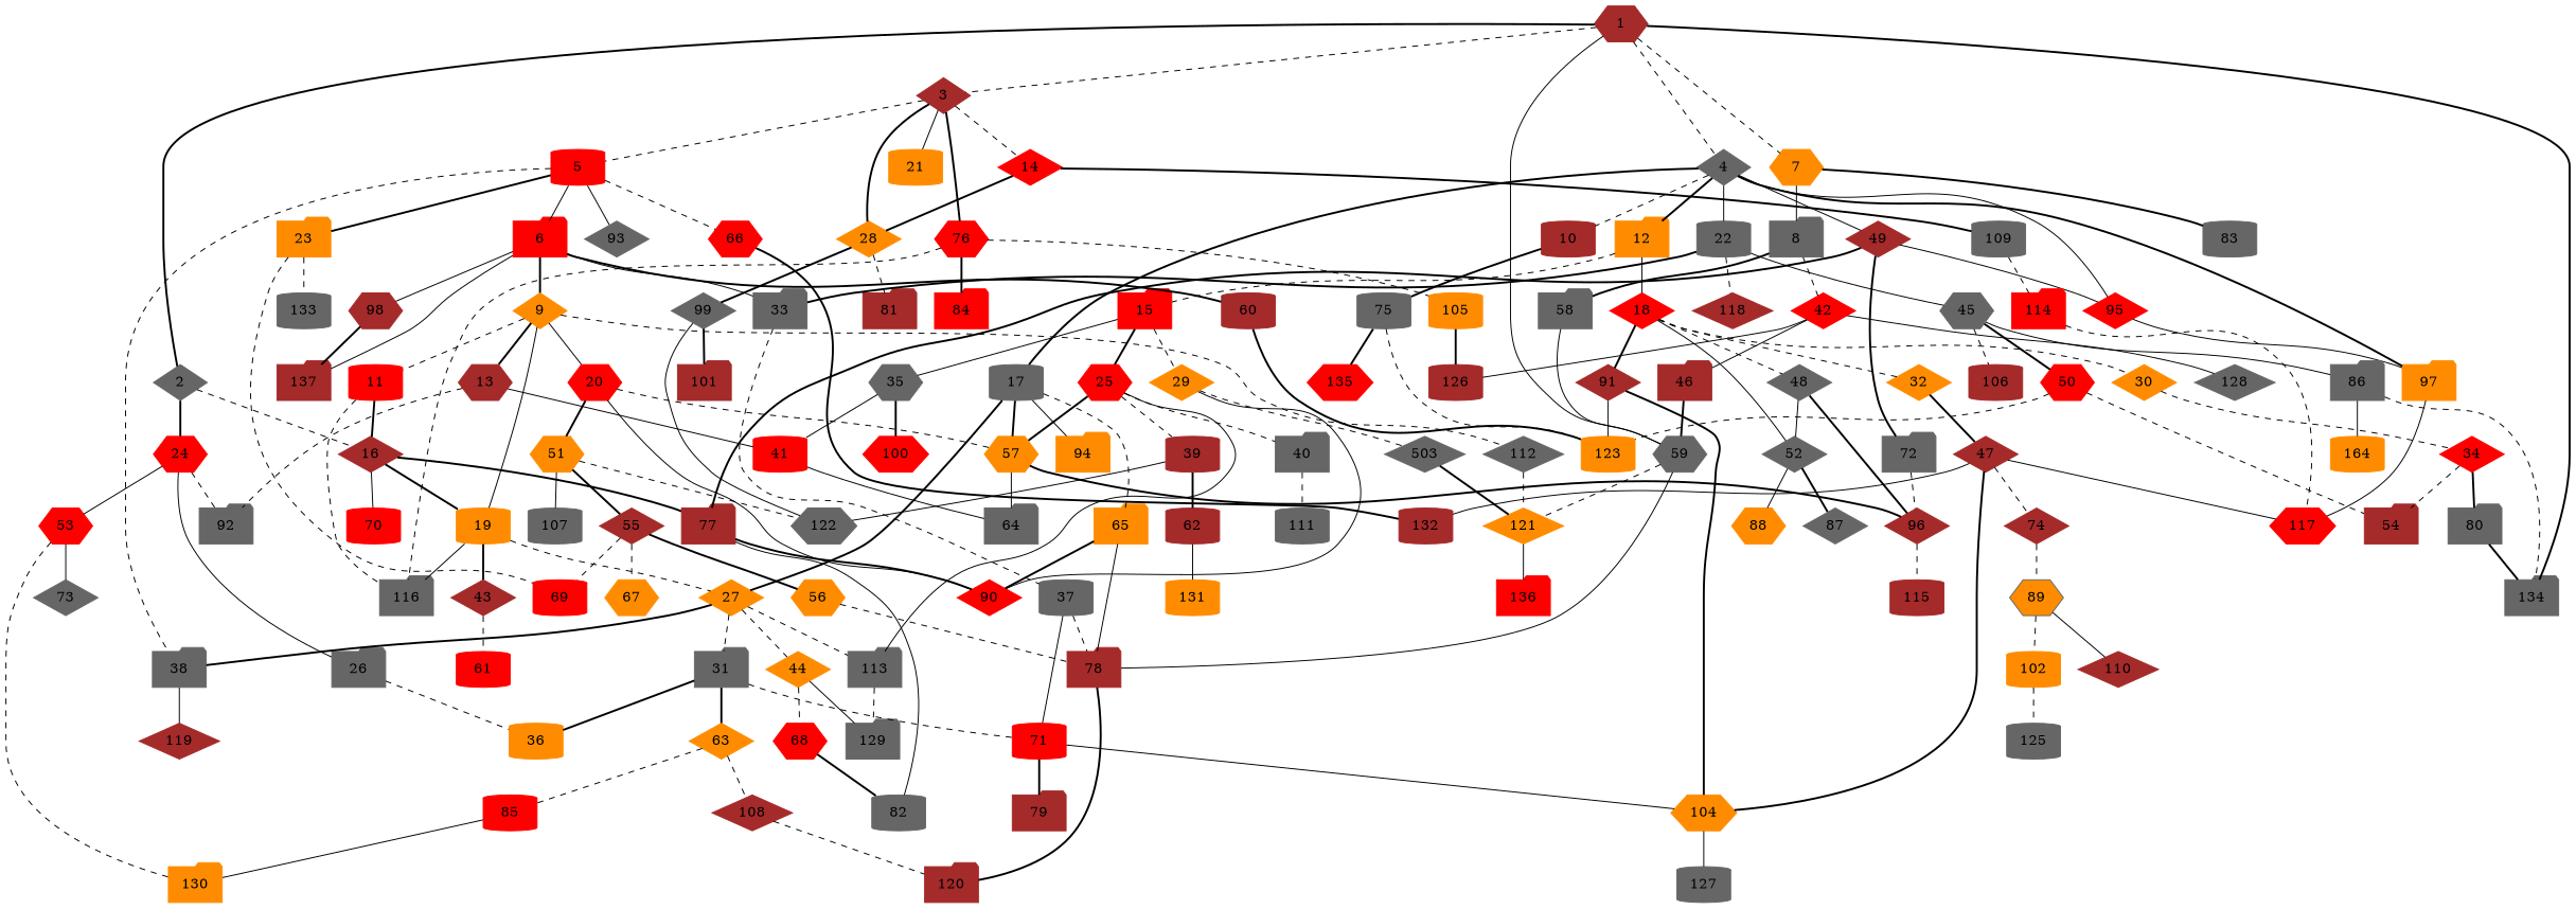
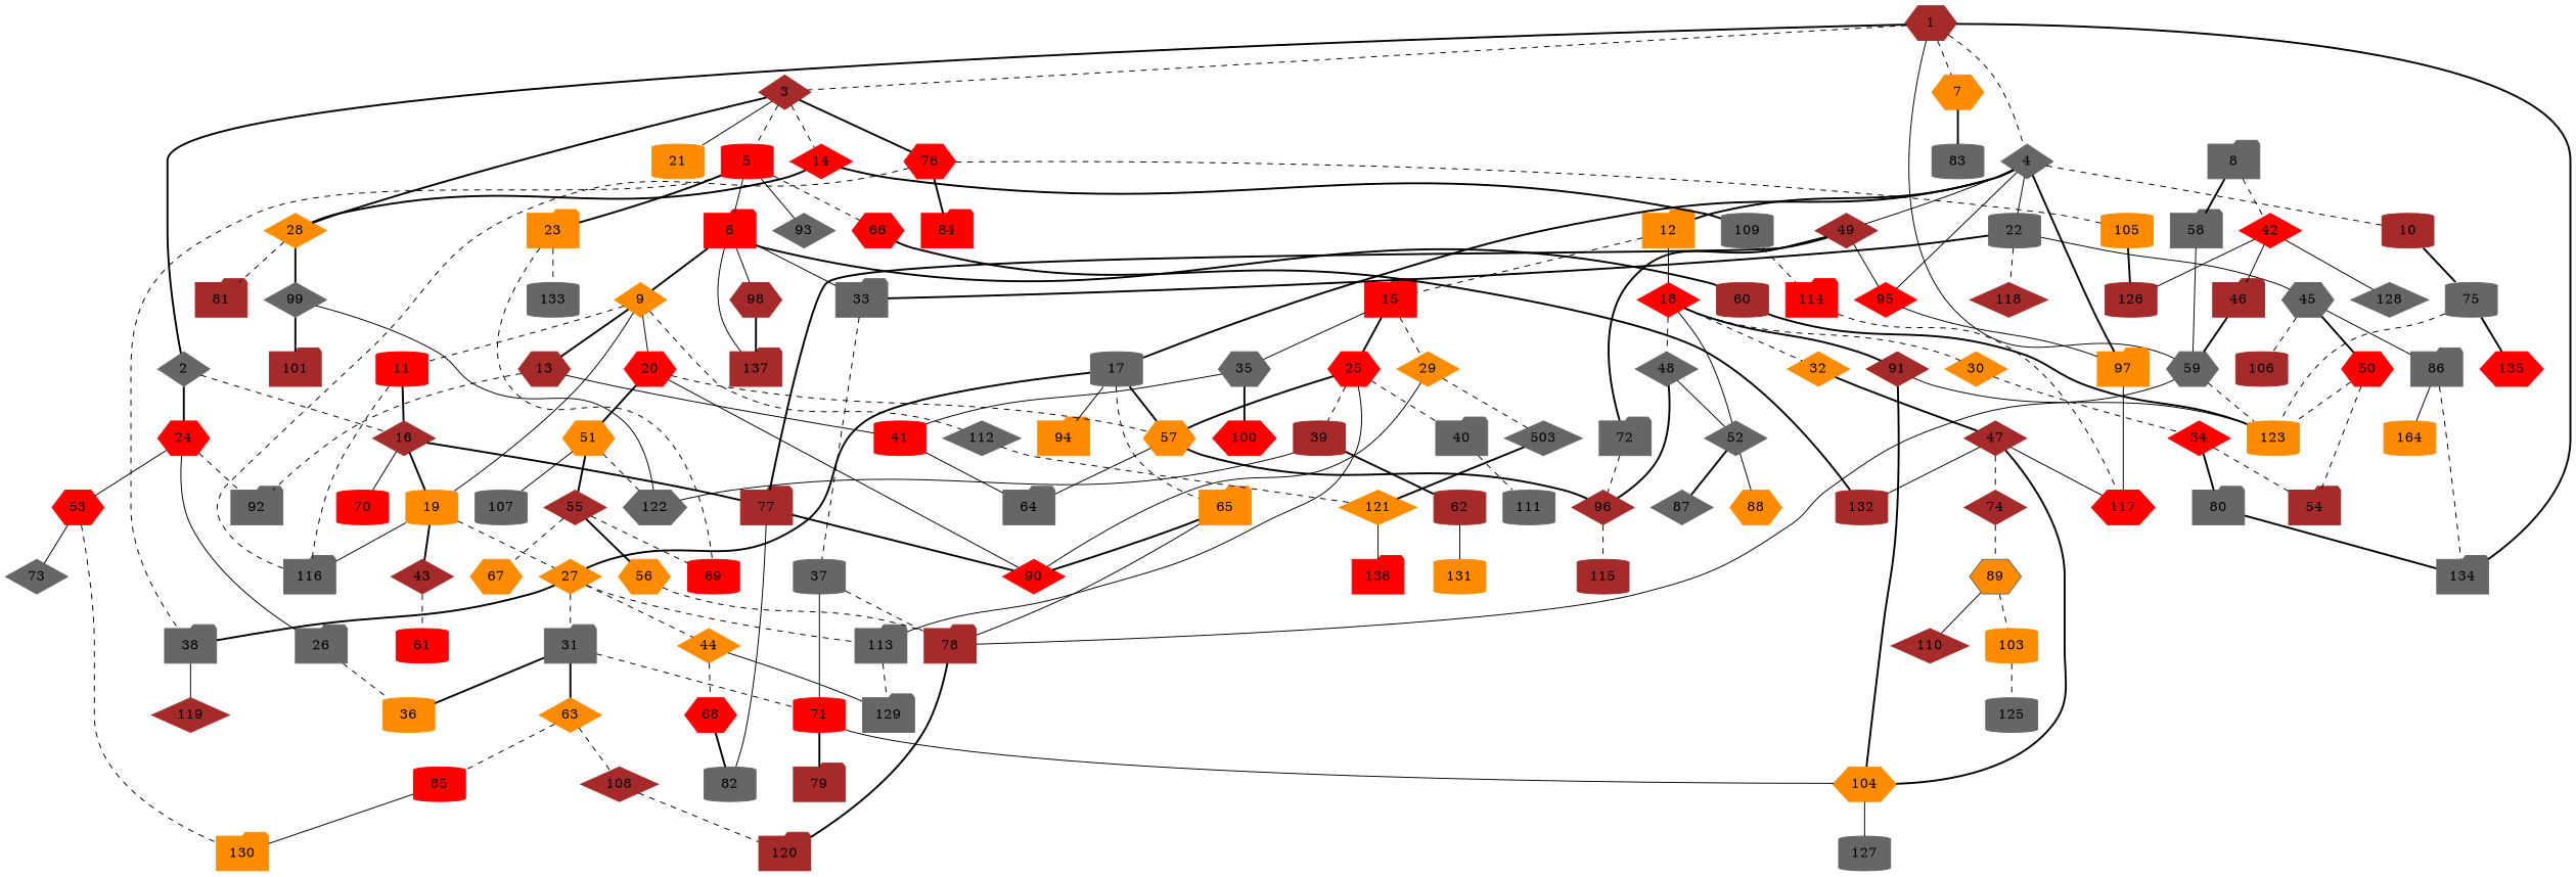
  graph {
    node [color=gray40 shape=diamond style=filled]
    edge [style=dashed]
    1 [color=brown shape=hexagon]
    2
    3 [color=brown]
    4
    7 [color=darkorange shape=hexagon]
    59 [shape=hexagon]
    134 [shape=folder]
    16 [color=brown]
    24 [color=red shape=hexagon]
    5 [color=red shape=cylinder]
    14 [color=red]
    21 [color=darkorange shape=cylinder]
    28 [color=darkorange]
    76 [color=red shape=hexagon]
    10 [color=brown shape=cylinder]
    12 [color=darkorange shape=folder]
    17 [shape=cylinder]
    22 [shape=cylinder]
    49 [color=brown]
    95 [color=red]
    97 [color=darkorange shape=folder]
    8 [shape=folder]
    83 [shape=cylinder]
    78 [color=brown shape=folder]
    121 [color=darkorange]
    19 [color=darkorange shape=cylinder]
    70 [color=red shape=cylinder]
    77 [color=brown shape=folder]
    92 [shape=folder]
    26 [shape=folder]
    53 [color=red shape=hexagon]
    6 [color=red shape=folder]
    23 [color=darkorange shape=folder]
    38 [shape=folder]
    66 [color=red shape=hexagon]
    93
    109 [shape=cylinder]
    81 [color=brown shape=folder]
    99
    116 [shape=folder]
    84 [color=red shape=folder]
    105 [color=darkorange shape=cylinder]
    75 [shape=cylinder]
    15 [color=red shape=folder]
    18 [color=red]
    27 [color=darkorange]
    57 [color=darkorange shape=hexagon]
    65 [color=darkorange shape=folder]
    94 [color=darkorange shape=folder]
    33 [shape=folder]
    45 [shape=hexagon]
    118 [color=brown]
    72 [shape=folder]
    117 [color=red shape=hexagon]
    9 [color=darkorange]
    60 [color=brown shape=cylinder]
    98 [color=brown shape=hexagon]
    137 [color=brown shape=folder]
    69 [color=red shape=cylinder]
    133 [shape=cylinder]
    119 [color=brown]
    132 [color=brown shape=cylinder]
    11 [color=red shape=cylinder]
    13 [color=brown shape=hexagon]
    20 [color=red shape=hexagon]
    112
    37 [shape=cylinder]
    123 [color=darkorange shape=cylinder]
    42 [color=red]
    58 [shape=folder]
    46 [color=brown shape=folder]
    126 [color=brown shape=cylinder]
    128
    41 [color=red shape=cylinder]
    43 [color=brown]
    51 [color=darkorange shape=hexagon]
    90 [color=red]
    135 [color=red shape=hexagon]
    25 [color=red shape=hexagon]
    29 [color=darkorange]
    35 [shape=hexagon]
    30 [color=darkorange]
    32 [color=darkorange]
    48
    52
    91 [color=brown]
    64 [shape=folder]
    114 [color=red shape=folder]
    39 [color=brown shape=cylinder]
    40 [shape=folder]
    113 [shape=folder]
    n92 [label=503]
    100 [color=red shape=hexagon]
    82 [shape=cylinder]
    31 [shape=folder]
    44 [color=darkorange]
    96 [color=brown]
    34 [color=red]
    47 [color=brown]
    87
    88 [color=darkorange shape=hexagon]
    104 [color=darkorange shape=hexagon]
    61 [color=red shape=cylinder]
    122 [shape=hexagon]
    55 [color=brown]
    107 [shape=cylinder]
    50 [color=red shape=hexagon]
    86 [shape=folder]
    106 [color=brown shape=cylinder]
    36 [color=darkorange shape=cylinder]
    73
    130 [color=darkorange shape=folder]
    62 [color=brown shape=cylinder]
    111 [shape=cylinder]
    129 [shape=folder]
    63 [color=darkorange]
    71 [color=red shape=cylinder]
    68 [color=red shape=hexagon]
    101 [color=brown shape=folder]
    54 [color=brown shape=folder]
    80 [shape=folder]
    85 [color=red shape=cylinder]
    108 [color=brown]
    79 [color=brown shape=folder]
    74 [color=brown]
    120 [color=brown shape=folder]
    131 [color=darkorange shape=cylinder]
    n128 [color=darkorange label=164 shape=cylinder]
    89 [fillcolor=darkorange shape=hexagon]
    127 [shape=cylinder]
    115 [color=brown shape=cylinder]
    56 [color=darkorange shape=hexagon]
    67 [color=darkorange shape=hexagon]
    136 [color=red shape=folder]
-   102 [color=darkorange shape=cylinder]
+   102 [color=darkorange shape=cylinder label=103]
    110 [color=brown]
    125 [shape=cylinder]
    1 -- 2 [style=bold]
    1 -- 3
    1 -- 4
    1 -- 7
    1 -- 59 [style=solid]
    1 -- 134 [style=bold]
    2 -- 16
    2 -- 24 [style=bold]
    3 -- 5
    3 -- 14
    3 -- 21 [style=solid]
    3 -- 28 [style=bold]
    3 -- 76 [style=bold]
    4 -- 10
    4 -- 12 [style=bold]
    4 -- 17 [style=bold]
    4 -- 22 [style=solid]
    4 -- 49 [style=solid]
    4 -- 95 [style=solid]
    4 -- 97 [style=bold]
-   7 -- 8 [style=solid]
    7 -- 83 [style=bold]
    59 -- 78 [style=solid]
-   59 -- 121
+   59 -- 123
    16 -- 19 [style=bold]
    16 -- 70 [style=solid]
    16 -- 77 [style=bold]
    24 -- 92
    24 -- 26 [style=solid]
    24 -- 53 [style=solid]
    5 -- 6 [style=solid]
    5 -- 23 [style=bold]
    5 -- 38
    5 -- 66
    5 -- 93 [style=solid]
    14 -- 28 [style=bold]
    14 -- 109 [style=bold]
    28 -- 81
    28 -- 99 [style=bold]
    76 -- 116
    76 -- 84 [style=bold]
    76 -- 105
    10 -- 75 [style=bold]
    12 -- 15
    12 -- 18 [style=solid]
    17 -- 27 [style=bold]
    17 -- 57 [style=bold]
    17 -- 65
    17 -- 94 [style=solid]
    22 -- 33 [style=bold]
    22 -- 45 [style=solid]
    22 -- 118
    49 -- 95 [style=solid]
    49 -- 77 [style=bold]
    49 -- 72 [style=bold]
    95 -- 97 [style=solid]
    97 -- 117 [style=solid]
    8 -- 42
    8 -- 58 [style=bold]
    78 -- 120 [style=bold]
    121 -- 136 [style=solid]
    19 -- 116 [style=solid]
    19 -- 27
    19 -- 43 [style=bold]
    77 -- 90 [style=bold]
    77 -- 82 [style=solid]
    26 -- 36
    53 -- 73 [style=solid]
    53 -- 130
    6 -- 33 [style=solid]
    6 -- 9 [style=bold]
    6 -- 60 [style=bold]
    6 -- 98 [style=solid]
    6 -- 137 [style=solid]
    23 -- 69
    23 -- 133
    38 -- 119 [style=solid]
    66 -- 132 [style=bold]
    109 -- 114
    99 -- 122 [style=solid]
    99 -- 101 [style=bold]
    105 -- 126 [style=bold]
    75 -- 123
    75 -- 135 [style=bold]
    15 -- 25 [style=bold]
    15 -- 29
    15 -- 35 [style=solid]
    18 -- 30
    18 -- 32
    18 -- 48
    18 -- 52 [style=solid]
    18 -- 91 [style=bold]
    27 -- 38 [style=bold]
    27 -- 113
    27 -- 31
    27 -- 44
    57 -- 64 [style=solid]
    57 -- 96 [style=bold]
    65 -- 78 [style=solid]
    65 -- 90 [style=bold]
    33 -- 37
    45 -- 50 [style=bold]
    45 -- 86 [style=solid]
    45 -- 106
    72 -- 96
    9 -- 19 [style=solid]
    9 -- 11
    9 -- 13 [style=bold]
    9 -- 20 [style=solid]
    9 -- 112
    60 -- 123 [style=bold]
    98 -- 137 [style=bold]
    11 -- 16 [style=bold]
    11 -- 116
    13 -- 92
    13 -- 41 [style=solid]
    20 -- 57
    20 -- 51 [style=bold]
    20 -- 90 [style=solid]
    112 -- 121
    37 -- 78
    37 -- 71 [style=solid]
    42 -- 46 [style=solid]
    42 -- 126 [style=solid]
    42 -- 128 [style=solid]
    58 -- 59 [style=solid]
    46 -- 59 [style=bold]
    41 -- 64 [style=solid]
    43 -- 61
    51 -- 122
    51 -- 55 [style=bold]
    51 -- 107 [style=solid]
    25 -- 57 [style=bold]
    25 -- 39
    25 -- 40
    25 -- 113 [style=solid]
    29 -- 90 [style=solid]
    29 -- n92
    35 -- 41 [style=solid]
    35 -- 100 [style=bold]
    30 -- 34
    32 -- 47 [style=bold]
    48 -- 52 [style=solid]
    48 -- 96 [style=bold]
    52 -- 87 [style=bold]
    52 -- 88 [style=solid]
    91 -- 123 [style=solid]
    91 -- 104 [style=bold]
    114 -- 117
    39 -- 122 [style=solid]
    39 -- 62 [style=bold]
    40 -- 111
    113 -- 129
    n92 -- 121 [style=bold]
    31 -- 36 [style=bold]
    31 -- 63 [style=bold]
    31 -- 71
    44 -- 129 [style=solid]
    44 -- 68
    96 -- 115
    34 -- 54
    34 -- 80 [style=bold]
    47 -- 117 [style=solid]
    47 -- 132 [style=solid]
    47 -- 104 [style=bold]
    47 -- 74
    104 -- 127 [style=solid]
    55 -- 69
    55 -- 56 [style=bold]
    55 -- 67
    50 -- 123
    50 -- 54
    86 -- 134
    86 -- n128 [style=solid]
    62 -- 131 [style=solid]
    63 -- 85
    63 -- 108
    71 -- 104 [style=solid]
    71 -- 79 [style=bold]
    68 -- 82 [style=bold]
    80 -- 134 [style=bold]
    85 -- 130 [style=solid]
    108 -- 120
    74 -- 89
    89 -- 102
    89 -- 110 [style=solid]
    56 -- 78
    102 -- 125
  }
